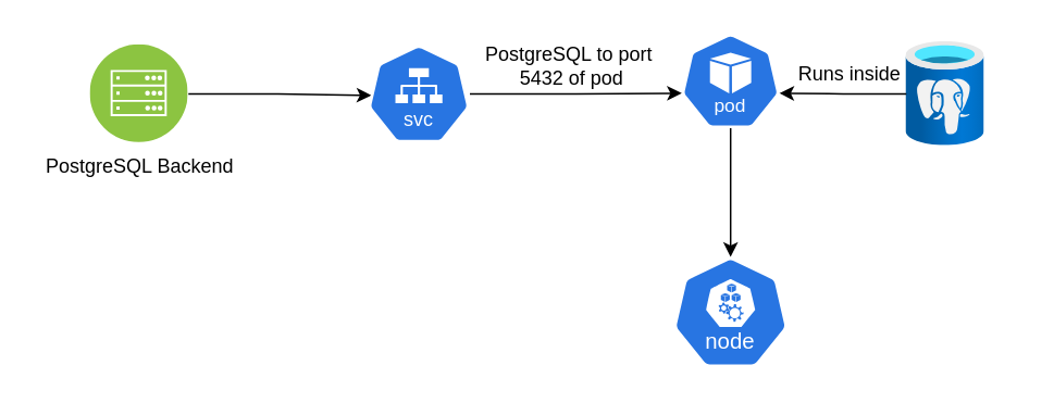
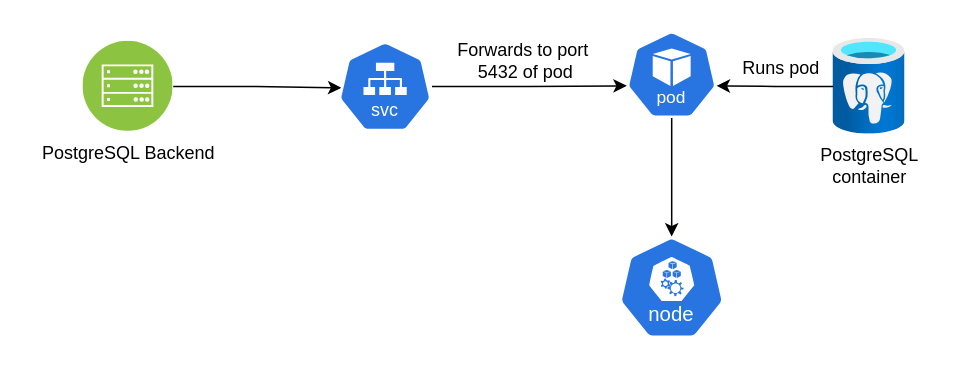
  <mxCell id="0" />
  <mxCell id="1" parent="0" />
  <mxCell id="2" style="edgeStyle=orthogonalEdgeStyle;rounded=0;orthogonalLoop=1;jettySize=auto;html=1;entryX=0.034;entryY=0.515;entryDx=0;entryDy=0;entryPerimeter=0;" edge="1" parent="1" source="3" target="7"><mxGeometry relative="1" as="geometry"><mxPoint x="285" y="57" as="targetPoint" /></mxGeometry></mxCell>
  <mxCell id="3" value="" style="image;aspect=fixed;perimeter=ellipsePerimeter;html=1;align=center;shadow=0;dashed=0;fontColor=#4277BB;labelBackgroundColor=default;fontSize=12;spacingTop=3;image=img/lib/ibm/infrastructure/mobile_backend.svg;" vertex="1" parent="1"><mxGeometry x="55" y="27" width="60" height="60" as="geometry" /></mxCell>
  <mxCell id="4" value="" style="image;aspect=fixed;html=1;points=[];align=center;fontSize=12;image=img/lib/azure2/databases/Azure_Database_PostgreSQL_Server.svg;" vertex="1" parent="1"><mxGeometry x="555" y="25" width="48" height="64" as="geometry" /></mxCell>
  <mxCell id="5" value="" style="aspect=fixed;sketch=0;html=1;dashed=0;whitespace=wrap;verticalLabelPosition=bottom;verticalAlign=top;fillColor=#2875E2;strokeColor=#ffffff;points=[[0.005,0.63,0],[0.1,0.2,0],[0.9,0.2,0],[0.5,0,0],[0.995,0.63,0],[0.72,0.99,0],[0.5,1,0],[0.28,0.99,0]];shape=mxgraph.kubernetes.icon2;kubernetesLabel=1;prIcon=pod" vertex="1" parent="1"><mxGeometry x="417.09" y="20" width="60.41" height="58" as="geometry" /></mxCell>
  <mxCell id="6" value="" style="aspect=fixed;sketch=0;html=1;dashed=0;whitespace=wrap;verticalLabelPosition=bottom;verticalAlign=top;fillColor=#2875E2;strokeColor=#ffffff;points=[[0.005,0.63,0],[0.1,0.2,0],[0.9,0.2,0],[0.5,0,0],[0.995,0.63,0],[0.72,0.99,0],[0.5,1,0],[0.28,0.99,0]];shape=mxgraph.kubernetes.icon2;kubernetesLabel=1;prIcon=node" vertex="1" parent="1"><mxGeometry x="411.88" y="157" width="70.83" height="68" as="geometry" /></mxCell>
  <mxCell id="7" value="" style="aspect=fixed;sketch=0;html=1;dashed=0;whitespace=wrap;verticalLabelPosition=bottom;verticalAlign=top;fillColor=#2875E2;strokeColor=#ffffff;points=[[0.005,0.63,0],[0.1,0.2,0],[0.9,0.2,0],[0.5,0,0],[0.995,0.63,0],[0.72,0.99,0],[0.5,1,0],[0.28,0.99,0]];shape=mxgraph.kubernetes.icon2;kubernetesLabel=1;prIcon=svc" vertex="1" parent="1"><mxGeometry x="225" y="27" width="62.5" height="60" as="geometry" /></mxCell>
+ <mxCell id="8" value="PostgreSQL&lt;div&gt;container&lt;/div&gt;" style="text;html=1;align=center;verticalAlign=middle;resizable=0;points=[];autosize=1;strokeColor=none;fillColor=none;" vertex="1" parent="1"><mxGeometry x="534" y="90" width="90" height="40" as="geometry" /></mxCell>
  <mxCell id="9" style="edgeStyle=orthogonalEdgeStyle;rounded=0;orthogonalLoop=1;jettySize=auto;html=1;entryX=0.005;entryY=0.63;entryDx=0;entryDy=0;entryPerimeter=0;" edge="1" parent="1" source="7" target="5"><mxGeometry relative="1" as="geometry" /></mxCell>
  <mxCell id="10" style="edgeStyle=orthogonalEdgeStyle;rounded=0;orthogonalLoop=1;jettySize=auto;html=1;entryX=0.5;entryY=0;entryDx=0;entryDy=0;entryPerimeter=0;" edge="1" parent="1" source="5" target="6"><mxGeometry relative="1" as="geometry" /></mxCell>
- <mxCell id="11" value="PostgreSQL to&amp;nbsp;&lt;span style=&quot;background-color: initial;&quot;&gt;port&lt;/span&gt;&lt;div&gt;&lt;span style=&quot;background-color: initial;&quot;&gt;&amp;nbsp;5432 of pod&lt;/span&gt;&lt;/div&gt;" style="text;html=1;align=center;verticalAlign=middle;resizable=0;points=[];autosize=1;strokeColor=none;fillColor=none;" vertex="1" parent="1"><mxGeometry x="292.5" y="20" width="110" height="40" as="geometry" /></mxCell>
+ <mxCell id="11" value="Forwards to&amp;nbsp;&lt;span style=&quot;background-color: initial;&quot;&gt;port&lt;/span&gt;&lt;div&gt;&lt;span style=&quot;background-color: initial;&quot;&gt;&amp;nbsp;5432 of pod&lt;/span&gt;&lt;/div&gt;" style="text;html=1;align=center;verticalAlign=middle;resizable=0;points=[];autosize=1;strokeColor=none;fillColor=none;" vertex="1" parent="1"><mxGeometry x="292.5" y="20" width="110" height="40" as="geometry" /></mxCell>
  <mxCell id="12" style="edgeStyle=orthogonalEdgeStyle;rounded=0;orthogonalLoop=1;jettySize=auto;html=1;entryX=0.995;entryY=0.63;entryDx=0;entryDy=0;entryPerimeter=0;" edge="1" parent="1" source="4" target="5"><mxGeometry relative="1" as="geometry" /></mxCell>
- <mxCell id="13" value="Runs inside" style="text;html=1;align=center;verticalAlign=middle;resizable=0;points=[];autosize=1;strokeColor=none;fillColor=none;" vertex="1" parent="1"><mxGeometry x="475" y="30" width="90" height="30" as="geometry" /></mxCell>
+ <mxCell id="13" value="Runs pod" style="text;html=1;align=center;verticalAlign=middle;resizable=0;points=[];autosize=1;strokeColor=none;fillColor=none;" vertex="1" parent="1"><mxGeometry x="475" y="30" width="90" height="30" as="geometry" /></mxCell>
  <mxCell id="14" value="PostgreSQL Backend" style="text;html=1;align=center;verticalAlign=middle;resizable=0;points=[];autosize=1;strokeColor=none;fillColor=none;" vertex="1" parent="1"><mxGeometry x="20" y="87" width="130" height="30" as="geometry" /></mxCell>
